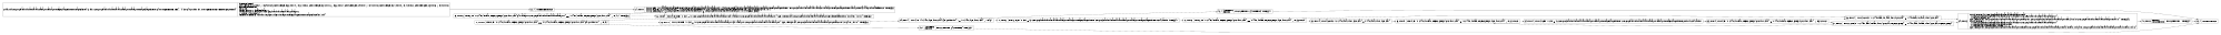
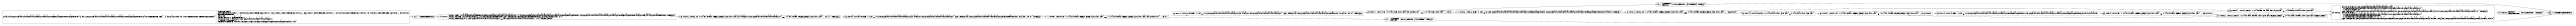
  digraph {
    fontname="DejaVu Serif"
    rankdir=LR
    node [fontname="DejaVu Serif" shape=record]
    edge [fontname="DejaVu Serif"]
    n1 [label="{22\:\ ?|MTH_ENTER_BLOCK\l}"]
    n2 [label="{24\:\ 0x0000|0x0000: IGET  (r0 I:java.lang.ref.WeakReference\<com.google.android.material.tabs.TabLayout\>) = (r3 I:com.google.android.material.tabs.TabLayout$TabLayoutOnPageChangeListener) com.google.android.material.tabs.TabLayout.TabLayoutOnPageChangeListener.tabLayoutRef java.lang.ref.WeakReference  (LINE:3535)\l0x0002: INVOKE  (r0 I:java.lang.Object) = (r0 I:java.lang.ref.WeakReference) type: VIRTUAL call: java.lang.ref.WeakReference.get():java.lang.Object A[MD:():T (c)]\l0x0006: CHECK_CAST (r0 I:com.google.android.material.tabs.TabLayout) = (com.google.android.material.tabs.TabLayout) (r0 I:??[OBJECT, ARRAY]) \l}"]
    n3 [label="{25\:\ 0x0008|0x0008: IF  (r0 I:??[int, boolean, OBJECT, ARRAY, byte, short, char] A[D('tabLayout' com.google.android.material.tabs.TabLayout)]) == (0 ??[int, boolean, OBJECT, ARRAY, byte, short, char])  \-\> B:41:?  (LINE:3536)\l}"]
    n4 [label="{26\:\ 0x000a|0x000a: INVOKE  (r1 I:int) = (r0 I:com.google.android.material.tabs.TabLayout A[D('tabLayout' com.google.android.material.tabs.TabLayout)]) type: VIRTUAL call: com.google.android.material.tabs.TabLayout.getSelectedTabPosition():int A[MD:():int (m)] (LINE:3537)\l}"]
    n5 [label="{27\:\ 0x000e|0x000e: IF  (r1 I:??[int, boolean, OBJECT, ARRAY, byte, short, char]) == (r4 I:??[int, boolean, OBJECT, ARRAY, byte, short, char] A[D('position' int)])  \-\> B:42:? \l}"]
    n6 [label="{28\:\ 0x0010|0x0010: INVOKE  (r1 I:int) = (r0 I:com.google.android.material.tabs.TabLayout A[D('tabLayout' com.google.android.material.tabs.TabLayout)]) type: VIRTUAL call: com.google.android.material.tabs.TabLayout.getTabCount():int A[MD:():int (m)] (LINE:3538)\l}"]
    n7 [label="{42\:\ ?|SYNTHETIC\lRETURN\l|0x002c: RETURN   A[SYNTHETIC] (LINE:3547)\l}"]
    n8 [label="{29\:\ 0x0014|0x0014: IF  (r4 I:??[int, byte, short, char] A[D('position' int)]) \>= (r1 I:??[int, byte, short, char])  \-\> B:43:? \l}"]
-   n9 [label="{23\:\ ?|MTH_EXIT_BLOCK\l}"]
+   n9 [label="{23\:\ ?|SYNTHETIC_EXIT_BLOCK\l}"]
    n10 [label="{30\:\ 0x0016|0x0016: IGET  (r1 I:int) = (r3 I:com.google.android.material.tabs.TabLayout$TabLayoutOnPageChangeListener) com.google.android.material.tabs.TabLayout.TabLayoutOnPageChangeListener.scrollState int  (LINE:3541)\l}"]
    n11 [label="{43\:\ ?|SYNTHETIC\lRETURN\l|0x002c: RETURN   A[SYNTHETIC] (LINE:3547)\l}"]
    n12 [label="{31\:\ 0x0018|0x0018: IF  (r1 I:??[int, boolean, OBJECT, ARRAY, byte, short, char]) == (0 ??[int, boolean, OBJECT, ARRAY, byte, short, char])  \-\> B:38:0x0024 \l}"]
    n13 [label="{32\:\ 0x001a|0x001a: CONST  (r2 I:??[int, float, short, byte, char]) = (2 ??[int, float, short, byte, char]) \l}"]
    n14 [label="{38\:\ 0x0024|0x0024: CONST  (r1 I:??[boolean, int, float, short, byte, char]) = (1 ??[boolean, int, float, short, byte, char]) \l}"]
    n15 [label="{33\:\ 0x001b|0x001b: IF  (r1 I:??[int, boolean, OBJECT, ARRAY, byte, short, char]) != (r2 I:??[int, boolean, OBJECT, ARRAY, byte, short, char])  \-\> B:37:0x0022 \l}"]
    n16 [label="{39\:\ 0x0025|0x0025: INVOKE  (r2 I:com.google.android.material.tabs.TabLayout$Tab) = \l  (r0 I:com.google.android.material.tabs.TabLayout A[D('tabLayout' com.google.android.material.tabs.TabLayout)])\l  (r4 I:int A[D('position' int)])\l type: VIRTUAL call: com.google.android.material.tabs.TabLayout.getTabAt(int):com.google.android.material.tabs.TabLayout$Tab A[MD:(int):com.google.android.material.tabs.TabLayout$Tab (m)] (LINE:3545)\l0x0029: INVOKE  \l  (r0 I:com.google.android.material.tabs.TabLayout A[D('tabLayout' com.google.android.material.tabs.TabLayout)])\l  (r2 I:com.google.android.material.tabs.TabLayout$Tab)\l  (r1 I:boolean A[D('updateIndicator' boolean)])\l type: VIRTUAL call: com.google.android.material.tabs.TabLayout.selectTab(com.google.android.material.tabs.TabLayout$Tab, boolean):void A[MD:(com.google.android.material.tabs.TabLayout$Tab, boolean):void (m)]\l}"]
    n17 [label="{34\:\ 0x001d|0x001d: IGET  (r1 I:int) = (r3 I:com.google.android.material.tabs.TabLayout$TabLayoutOnPageChangeListener) com.google.android.material.tabs.TabLayout.TabLayoutOnPageChangeListener.previousScrollState int \l}"]
    n18 [label="{35\:\ 0x001f|0x001f: IF  (r1 I:??[int, boolean, OBJECT, ARRAY, byte, short, char]) != (0 ??[int, boolean, OBJECT, ARRAY, byte, short, char])  \-\> B:37:0x0022 \l}"]
    n19 [label="{37\:\ 0x0022|0x0022: CONST  (r1 I:??[int, float, boolean, short, byte, char, OBJECT, ARRAY]) = (0 ??[int, float, boolean, short, byte, char, OBJECT, ARRAY]) \l}"]
    n20 [label="{40\:\ 0x002c|RETURN\lORIG_RETURN\l|0x002c: RETURN    (LINE:3547)\l}"]
    n21 [label="{public void com.google.android.material.tabs.TabLayout.TabLayoutOnPageChangeListener.onPageSelected((r3 'this' I:com.google.android.material.tabs.TabLayout$TabLayoutOnPageChangeListener A[IMMUTABLE_TYPE, THIS]), (r4 I:int A[D('position' int), IMMUTABLE_TYPE, METHOD_ARGUMENT]))  | USE_LINES_HINTS\lCROSS_EDGE: B:38:0x0024 \-\> B:39:0x0025, CROSS_EDGE: B:33:0x001b \-\> B:37:0x0022, CROSS_EDGE: B:31:0x0018 \-\> B:38:0x0024, CROSS_EDGE: B:29:0x0014 \-\> B:40:0x002c, CROSS_EDGE: B:27:0x000e \-\> B:40:0x002c, CROSS_EDGE: B:25:0x0008 \-\> B:40:0x002c\lINLINE_NOT_NEEDED\lDebug Info:\l  0x0025\-0x002c: r1 'updateIndicator' Z\l  0x0008\-0x002c: r0 'tabLayout' Lcom\/google\/android\/material\/tabs\/TabLayout;\l  \-1 \-0x002c: r4 'position' I\lMETHOD_OVERRIDE: [androidx.viewpager.widget.ViewPager.OnPageChangeListener.onPageSelected(int):void]\l}"]
    n1 -> n2
-   n3 -> n2
+   n2 -> n3
    n3 -> n4 [style=dashed]
-   n5 -> n4
+   n4 -> n5
    n5 -> n6 [style=dashed]
    n5 -> n7
    n6 -> n8
    n7 -> n9
    n8 -> n10 [style=dashed]
    n8 -> n11
    n10 -> n12
    n11 -> n9
    n12 -> n13 [style=dashed]
    n12 -> n14
    n13 -> n15
    n14 -> n16
    n15 -> n17 [style=dashed]
    n16 -> n20
    n17 -> n18
    n18 -> n14 [style=dashed]
    n18 -> n19
    n19 -> n15
    n19 -> n16 [style=dashed]
    n20 -> n9
    n21 -> n1
  }
